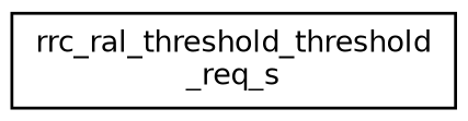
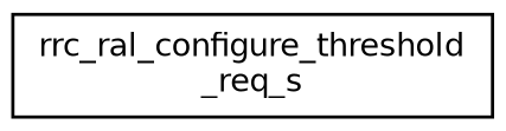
  digraph {
    rankdir=LR
-   n1 [color=black fillcolor=white fontname=Helvetica fontsize=10 height=0.2 label="rrc_ral_threshold_threshold\l_req_s" shape=record style=filled width=0.4]
+   n1 [color=black fillcolor=white fontname=Helvetica fontsize=10 height=0.2 label="rrc_ral_configure_threshold\l_req_s" shape=record style=filled width=0.4]
  }
